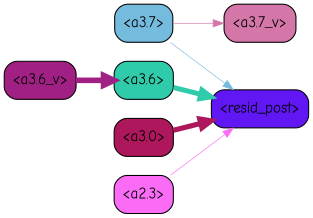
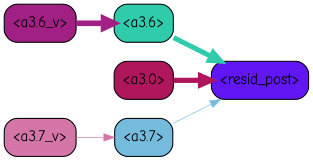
  strict digraph {
    fontname="Comic Neue"
    rankdir=LR
    splines=true
    node [color=black fontname="Comic Neue" shape=box style="filled, rounded"]
    edge [fontname="Comic Neue" penwidth=0.6]
    "<a3.7>" [fillcolor="#75bbde"]
    "<resid_post>" [fillcolor="#6116f4"]
    "<a3.6>" [fillcolor="#2fcbab"]
    "<a3.0>" [fillcolor="#ae175b"]
-   "<a2.3>" [fillcolor="#fa6cf5"]
    "<a3.7_v>" [fillcolor="#d476a7"]
    "<a3.6_v>" [fillcolor="#a02183"]
    "<a3.7>" -> "<resid_post>" [color="#75bbde"]
    "<a3.6>" -> "<resid_post>" [color="#2fcbab" penwidth=4.7534414529800415]
    "<a3.0>" -> "<resid_post>" [color="#ae175b" penwidth=4.898576855659485]
-   "<a2.3>" -> "<resid_post>" [color="#fa6cf5"]
-   "<a3.7>" -> "<a3.7_v>" [color="#d476a7"]
+   "<a3.7_v>" -> "<a3.7>" [color="#d476a7"]
    "<a3.6_v>" -> "<a3.6>" [color="#a02183" penwidth=5.297133803367615]
  }
